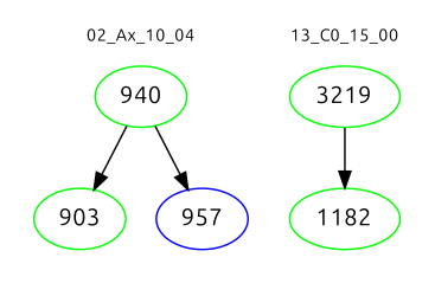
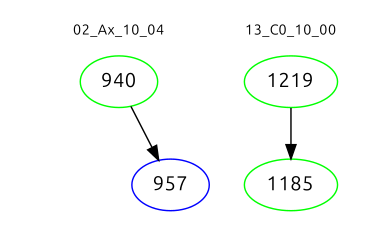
  digraph {
    fontname=Ubuntu
    node [color=green fontname=Ubuntu]
    edge [color=black fontname=Ubuntu]
    n1 [label=940]
-   n2 [label=903]
    n3 [color=blue label=957]
-   n4 [label=3219]
-   n5 [label=1182]
+   n4 [label=1219]
+   n5 [label=1185]
    subgraph cluster_1 {
      color=white
      fontsize=10
      label="02_Ax_10_04"
      n1
-     n2
      n3
    }
    subgraph cluster_2 {
      color=white
      fontsize=10
-     label="13_C0_15_00"
+     label="13_C0_10_00"
      n4
      n5
    }
-   n1 -> n2
    n1 -> n3
    n4 -> n5
  }
